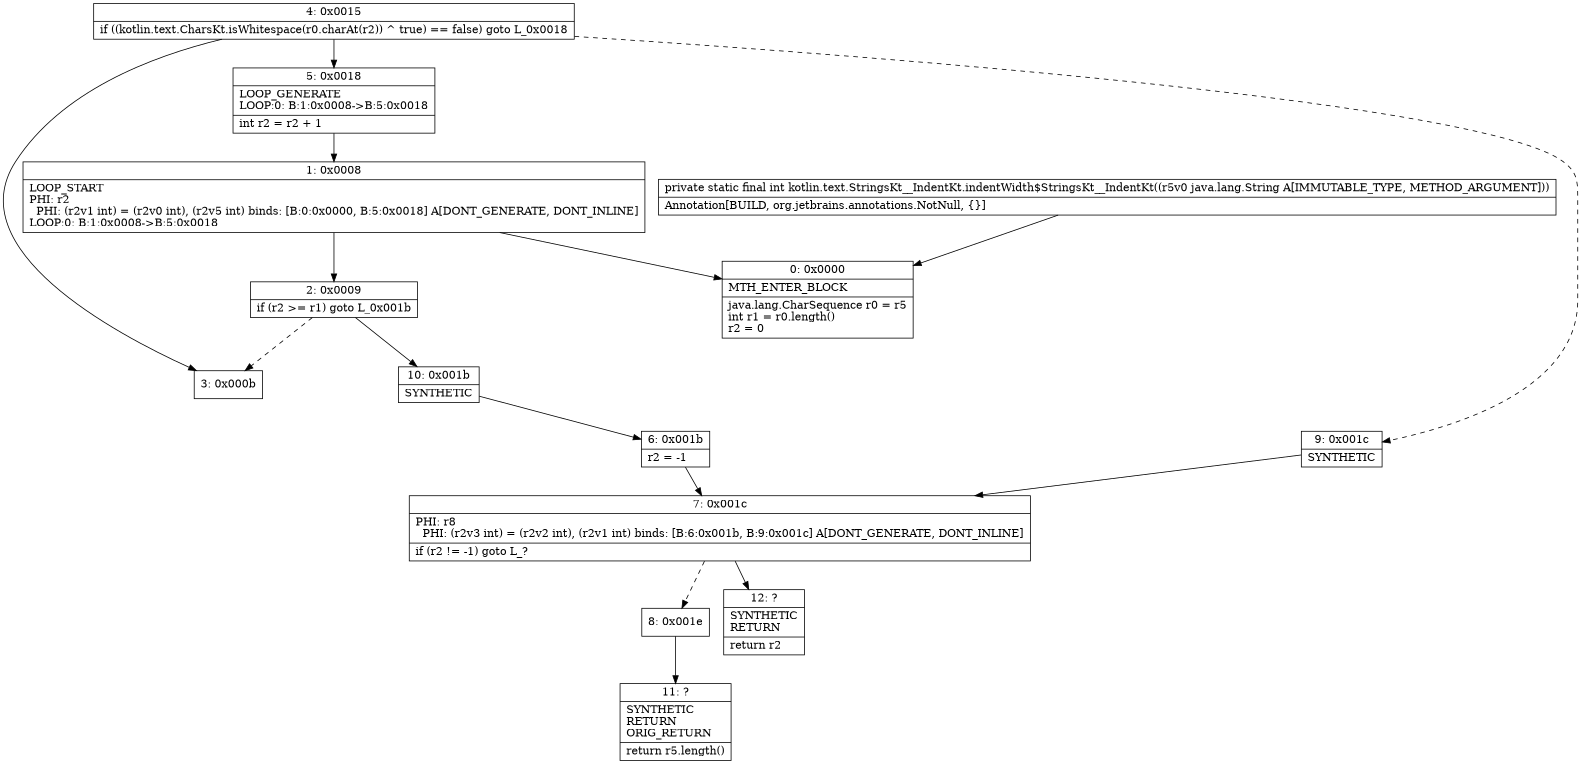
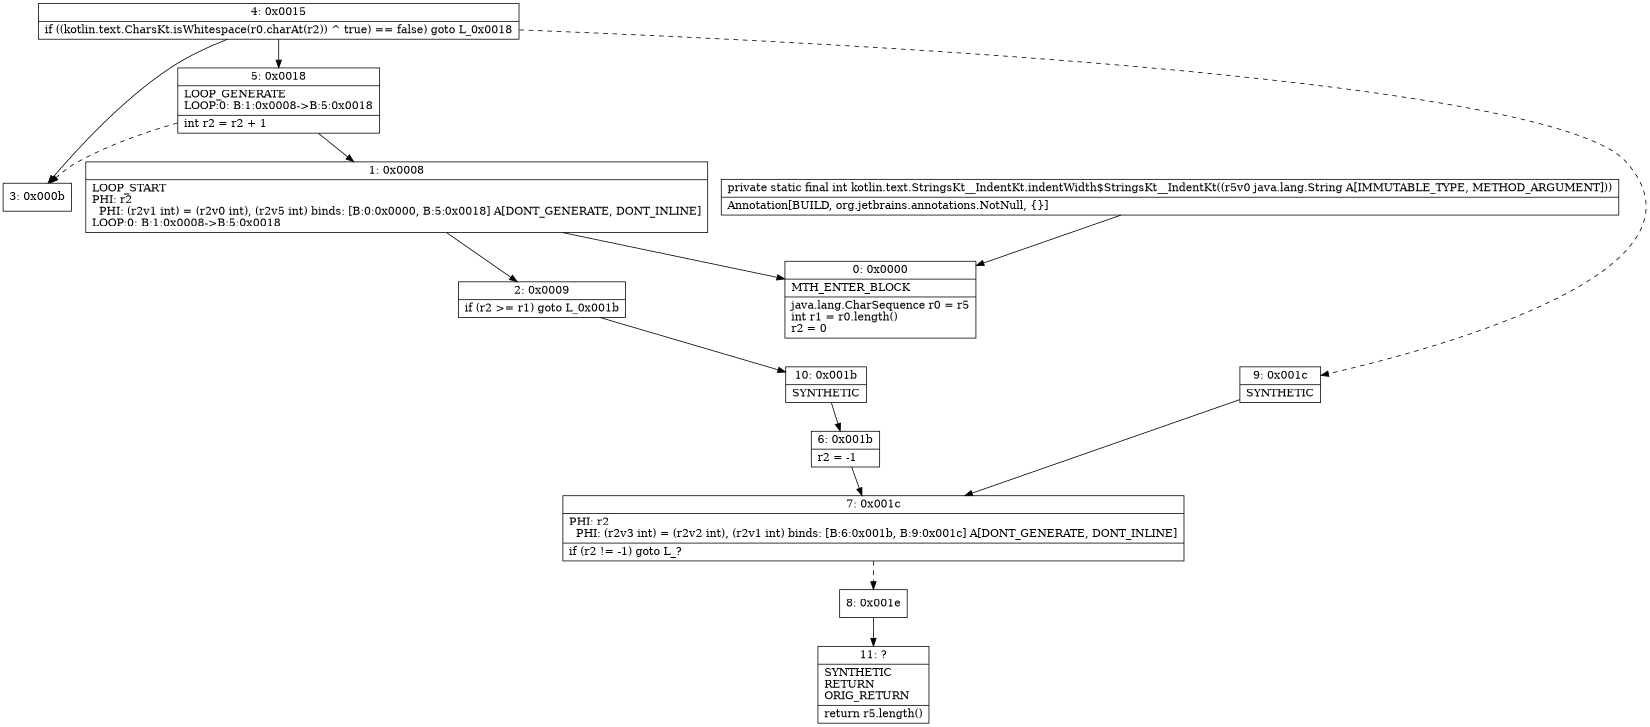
  digraph {
    node [shape=record]
    n1 [label="{0\:\ 0x0000|MTH_ENTER_BLOCK\l|java.lang.CharSequence r0 = r5\lint r1 = r0.length()\lr2 = 0\l}"]
    n2 [label="{1\:\ 0x0008|LOOP_START\lPHI: r2 \l  PHI: (r2v1 int) = (r2v0 int), (r2v5 int) binds: [B:0:0x0000, B:5:0x0018] A[DONT_GENERATE, DONT_INLINE]\lLOOP:0: B:1:0x0008\-\>B:5:0x0018\l}"]
    n3 [label="{2\:\ 0x0009|if (r2 \>= r1) goto L_0x001b\l}"]
    n4 [label="{3\:\ 0x000b}"]
    n5 [label="{10\:\ 0x001b|SYNTHETIC\l}"]
    n6 [label="{6\:\ 0x001b|r2 = \-1\l}"]
    n7 [label="{4\:\ 0x0015|if ((kotlin.text.CharsKt.isWhitespace(r0.charAt(r2)) ^ true) == false) goto L_0x0018\l}"]
    n8 [label="{5\:\ 0x0018|LOOP_GENERATE\lLOOP:0: B:1:0x0008\-\>B:5:0x0018\l|int r2 = r2 + 1\l}"]
    n9 [label="{9\:\ 0x001c|SYNTHETIC\l}"]
-   n10 [label="{7\:\ 0x001c|PHI: r8 \l  PHI: (r2v3 int) = (r2v2 int), (r2v1 int) binds: [B:6:0x001b, B:9:0x001c] A[DONT_GENERATE, DONT_INLINE]\l|if (r2 != \-1) goto L_?\l}"]
+   n10 [label="{7\:\ 0x001c|PHI: r2 \l  PHI: (r2v3 int) = (r2v2 int), (r2v1 int) binds: [B:6:0x001b, B:9:0x001c] A[DONT_GENERATE, DONT_INLINE]\l|if (r2 != \-1) goto L_?\l}"]
    n11 [label="{8\:\ 0x001e}"]
-   n12 [label="{12\:\ ?|SYNTHETIC\lRETURN\l|return r2\l}"]
    n13 [label="{11\:\ ?|SYNTHETIC\lRETURN\lORIG_RETURN\l|return r5.length()\l}"]
    n14 [label="{private static final int kotlin.text.StringsKt__IndentKt.indentWidth$StringsKt__IndentKt((r5v0 java.lang.String A[IMMUTABLE_TYPE, METHOD_ARGUMENT]))  | Annotation[BUILD, org.jetbrains.annotations.NotNull, \{\}]\l}"]
    n2 -> n1
    n2 -> n3
-   n3 -> n4 [style=dashed]
+   n8 -> n4 [style=dashed]
    n3 -> n5
    n5 -> n6
    n6 -> n10
    n7 -> n4
    n7 -> n8
    n7 -> n9 [style=dashed]
    n8 -> n2
    n9 -> n10
    n10 -> n11 [style=dashed]
-   n10 -> n12
    n11 -> n13
    n14 -> n1
  }
